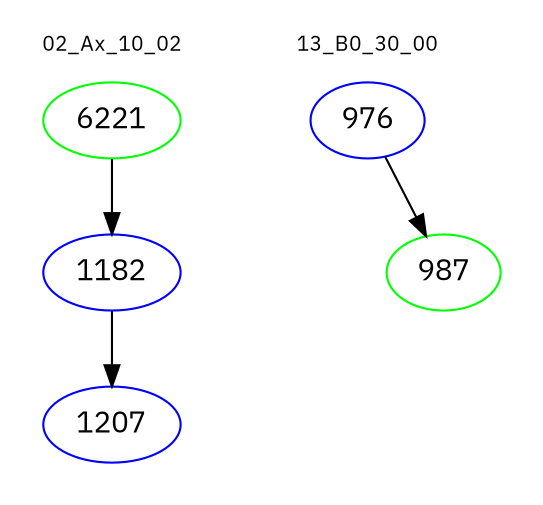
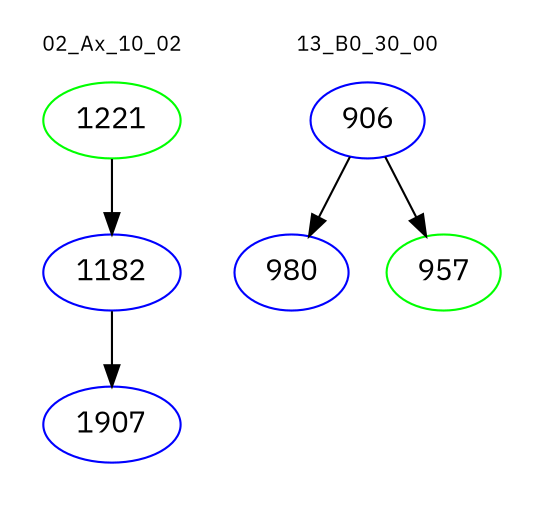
  digraph {
    fontname="IBM Plex Sans"
    node [color=blue fontname="IBM Plex Sans"]
    edge [color=black fontname="IBM Plex Sans"]
    n1 [label=1182]
-   n2 [label=1207]
-   n3 [color=green label=6221]
-   n4 [label=976]
-   n6 [color=green label=987]
+   n2 [label=1907]
+   n3 [color=green label=1221]
+   n4 [label=906]
+   n5 [label=980]
+   n6 [color=green label=957]
    subgraph cluster_1 {
      color=white
      fontsize=10
      label="02_Ax_10_02"
      n1
      n2
      n3
    }
    subgraph cluster_2 {
      color=white
      fontsize=10
      label="13_B0_30_00"
      n4
+     n5
      n6
    }
    n1 -> n2
    n3 -> n1
+   n4 -> n5
    n4 -> n6
  }
